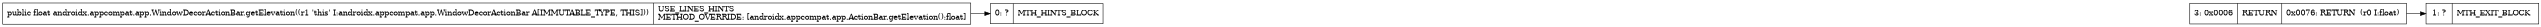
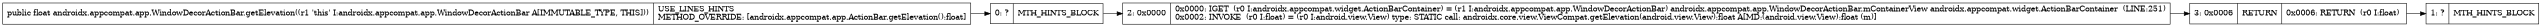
  digraph {
    rankdir=LR
    node [shape=record]
    n1 [label="{0\:\ ?|MTH_HINTS_BLOCK\l}"]
-   n3 [label="{3\:\ 0x0006|RETURN\l|0x0076: RETURN  (r0 I:float) \l}"]
-   n4 [label="{1\:\ ?|MTH_EXIT_BLOCK\l}"]
+   n2 [label="{2\:\ 0x0000|0x0000: IGET  (r0 I:androidx.appcompat.widget.ActionBarContainer) = (r1 I:androidx.appcompat.app.WindowDecorActionBar) androidx.appcompat.app.WindowDecorActionBar.mContainerView androidx.appcompat.widget.ActionBarContainer  (LINE:251)\l0x0002: INVOKE  (r0 I:float) = (r0 I:android.view.View) type: STATIC call: androidx.core.view.ViewCompat.getElevation(android.view.View):float A[MD:(android.view.View):float (m)]\l}"]
+   n3 [label="{3\:\ 0x0006|RETURN\l|0x0006: RETURN  (r0 I:float) \l}"]
+   n4 [label="{1\:\ ?|MTH_HINTS_BLOCK\l}"]
    n5 [label="{public float androidx.appcompat.app.WindowDecorActionBar.getElevation((r1 'this' I:androidx.appcompat.app.WindowDecorActionBar A[IMMUTABLE_TYPE, THIS]))  | USE_LINES_HINTS\lMETHOD_OVERRIDE: [androidx.appcompat.app.ActionBar.getElevation():float]\l}"]
+   n1 -> n2
+   n2 -> n3
    n3 -> n4
    n5 -> n1
  }
